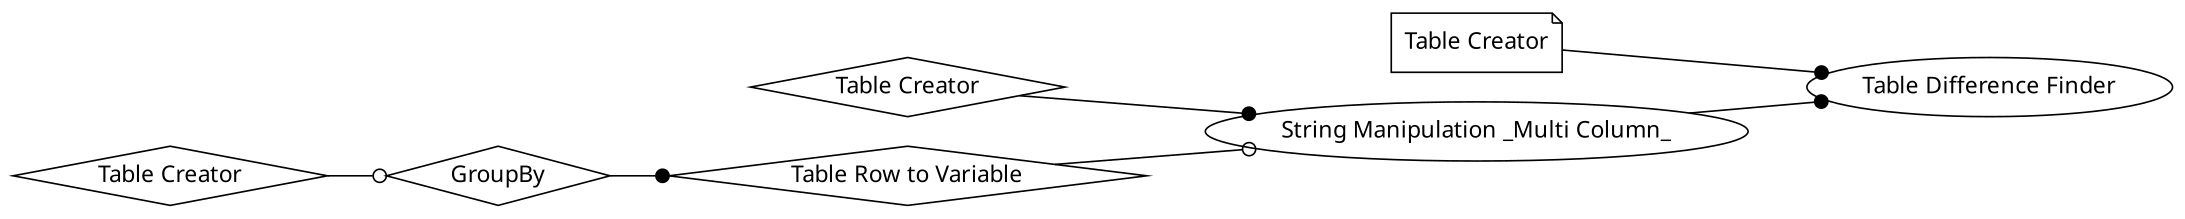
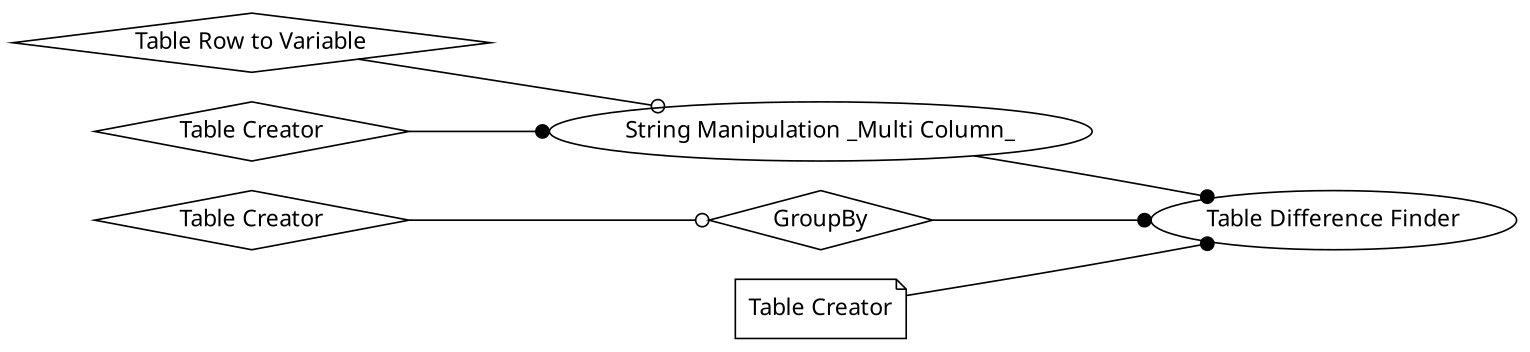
  digraph {
    fontname="Noto Sans"
    rankdir=LR
    node [fontname="Noto Sans" shape=diamond]
    edge [arrowhead=dot fontname="Noto Sans"]
    n1 [label="Table Row to Variable"]
    n2 [label="String Manipulation _Multi Column_" shape=ellipse]
    n3 [label="Table Difference Finder" shape=ellipse]
    n4 [label="Table Creator"]
    n5 [label=GroupBy]
    n6 [label="Table Creator" shape=note]
    n7 [label="Table Creator"]
    n1 -> n2 [arrowhead=odot]
    n2 -> n3
    n4 -> n5 [arrowhead=odot]
-   n5 -> n1
+   n5 -> n3
    n6 -> n3
    n7 -> n2
  }
